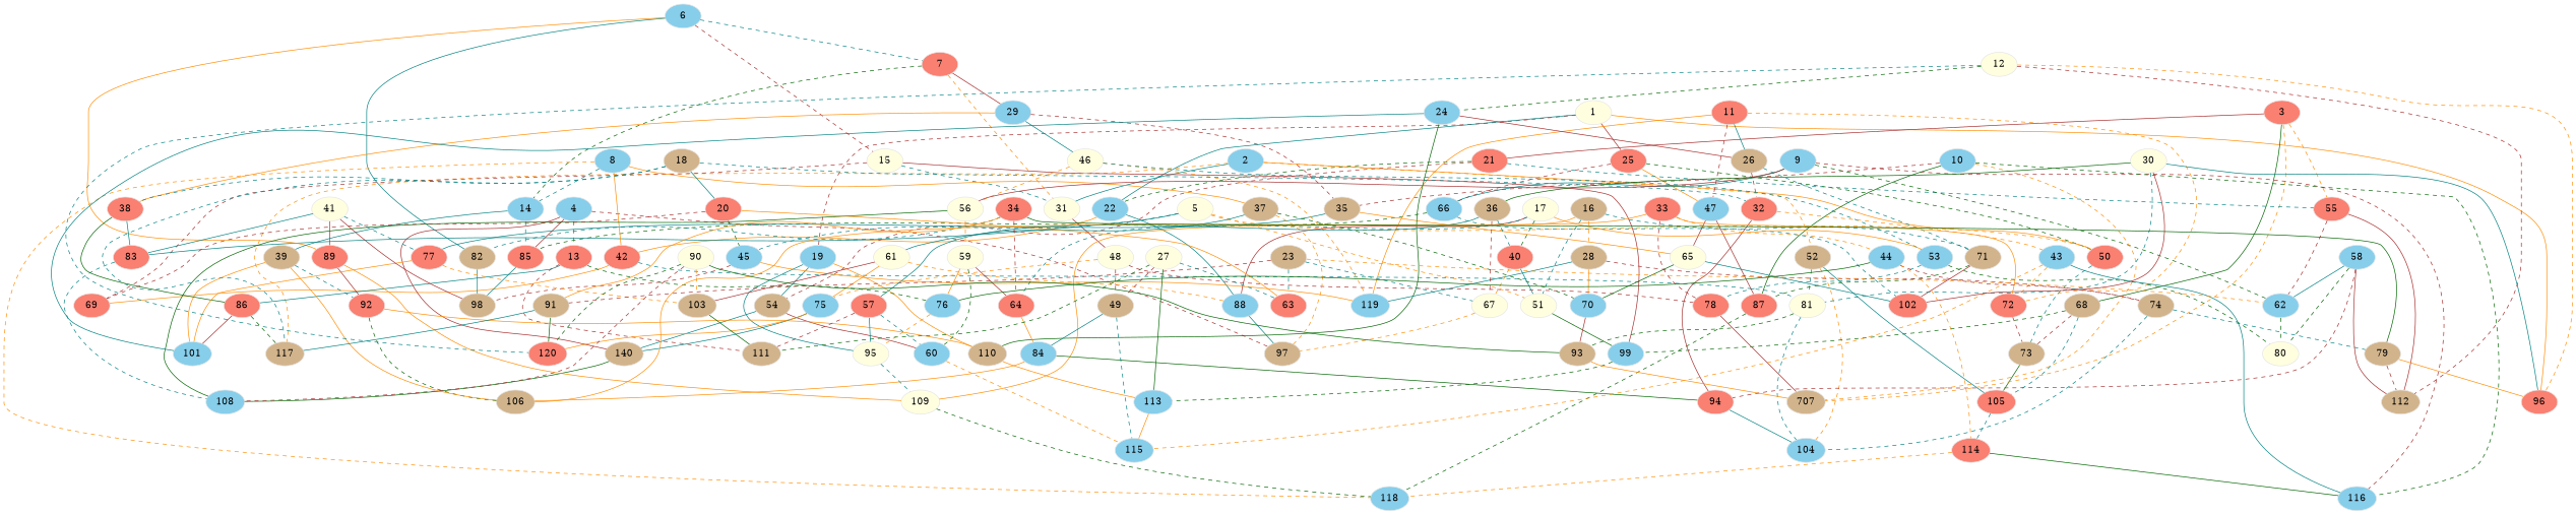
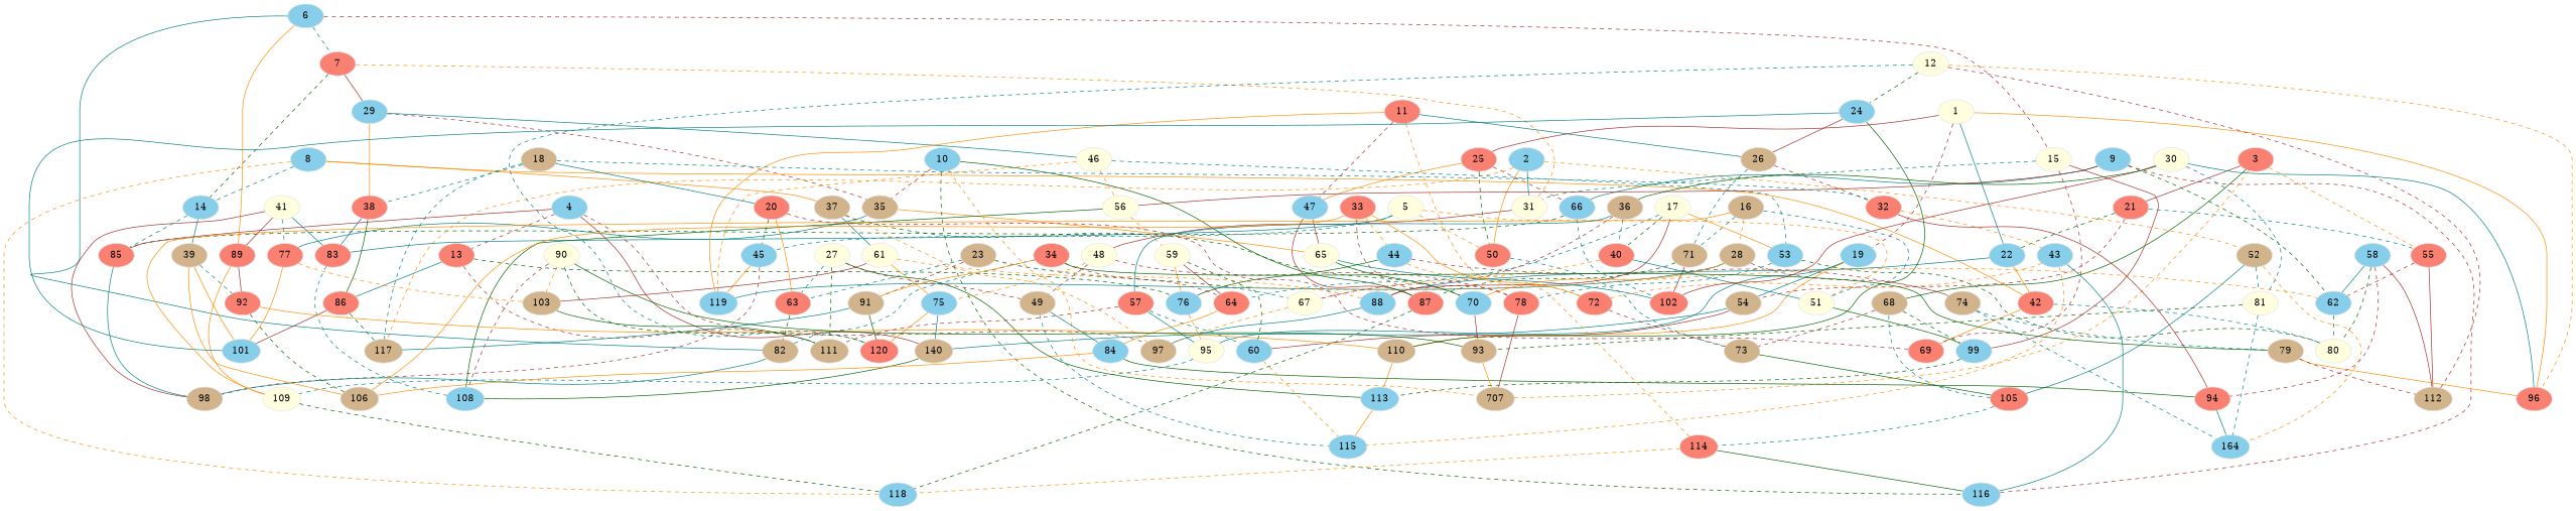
  graph {
    node [color=gray90 fillcolor=skyblue style=filled]
    edge [color=teal style=dashed]
    1 [fillcolor=lightyellow]
    19
    22
    25 [fillcolor=salmon]
    96 [fillcolor=salmon]
    54 [fillcolor=tan]
    95 [fillcolor=lightyellow]
    110 [fillcolor=tan]
    42 [fillcolor=salmon]
    88
    50 [fillcolor=salmon]
    66
    47
    31 [fillcolor=lightyellow]
    2
    52 [fillcolor=tan]
    117 [fillcolor=tan]
    48 [fillcolor=lightyellow]
    73 [fillcolor=tan]
    81 [fillcolor=lightyellow]
-   104
+   104 [label=164]
    105 [fillcolor=salmon]
    3 [fillcolor=salmon]
    21 [fillcolor=salmon]
    55 [fillcolor=salmon]
    68 [fillcolor=tan]
    n27 [fillcolor=tan label=707]
    62
    112 [fillcolor=tan]
    99
    13 [fillcolor=salmon]
    4
    85 [fillcolor=salmon]
    97 [fillcolor=tan]
    n35 [fillcolor=tan label=140]
    76
    86 [fillcolor=salmon]
    111 [fillcolor=tan]
    98 [fillcolor=tan]
    108
    5 [fillcolor=lightyellow]
    45
    51 [fillcolor=lightyellow]
    83 [fillcolor=salmon]
    119
    7 [fillcolor=salmon]
    6
    15 [fillcolor=lightyellow]
    82 [fillcolor=tan]
    89 [fillcolor=salmon]
    14
    29
    69 [fillcolor=salmon]
    109 [fillcolor=lightyellow]
    92 [fillcolor=salmon]
    39 [fillcolor=tan]
    35 [fillcolor=tan]
    38 [fillcolor=salmon]
    46 [fillcolor=lightyellow]
    8
    37 [fillcolor=tan]
    118
    70
    61 [fillcolor=lightyellow]
    80 [fillcolor=lightyellow]
    56 [fillcolor=lightyellow]
    9
    116
    59 [fillcolor=lightyellow]
    102 [fillcolor=salmon]
    10
    87 [fillcolor=salmon]
    65 [fillcolor=lightyellow]
    77 [fillcolor=salmon]
    11 [fillcolor=salmon]
    26 [fillcolor=tan]
    72 [fillcolor=salmon]
    71 [fillcolor=tan]
    32 [fillcolor=salmon]
    12 [fillcolor=lightyellow]
    24
    120 [fillcolor=salmon]
    101
    106 [fillcolor=tan]
    113
    16 [fillcolor=tan]
    28 [fillcolor=tan]
    74 [fillcolor=tan]
    17 [fillcolor=lightyellow]
    40 [fillcolor=salmon]
    53
    64 [fillcolor=salmon]
    67 [fillcolor=lightyellow]
    78 [fillcolor=salmon]
    84
    18 [fillcolor=tan]
    20 [fillcolor=salmon]
    63 [fillcolor=salmon]
    43
    94 [fillcolor=salmon]
    60
    23 [fillcolor=tan]
    91 [fillcolor=tan]
    27 [fillcolor=lightyellow]
    49 [fillcolor=tan]
    115
    93 [fillcolor=tan]
    79 [fillcolor=tan]
    30 [fillcolor=lightyellow]
    36 [fillcolor=tan]
    57 [fillcolor=salmon]
    75
    33 [fillcolor=salmon]
    44
    114 [fillcolor=salmon]
    34 [fillcolor=salmon]
    103 [fillcolor=tan]
    41 [fillcolor=lightyellow]
    58
    90 [fillcolor=lightyellow]
    1 -- 19 [color=brown]
    1 -- 22 [style=solid]
    1 -- 25 [color=brown style=solid]
    1 -- 96 [color=darkorange style=solid]
    19 -- 54 [style=solid]
    19 -- 95 [style=solid]
    19 -- 110 [color=darkorange style=solid]
    22 -- 42 [color=darkorange style=solid]
    22 -- 88 [style=solid]
    25 -- 50 [color=darkgreen]
    25 -- 66 [color=brown]
    25 -- 47 [color=darkorange style=solid]
    54 -- n35 [style=solid]
    54 -- 60 [color=brown style=solid]
    95 -- 109
    110 -- 113 [color=darkorange style=solid]
    42 -- 69 [color=darkorange style=solid]
-   42 -- 81
+   42 -- 80
    88 -- 97 [style=solid]
    50 -- 73
    66 -- 85 [color=darkgreen]
    66 -- 102
    47 -- 87 [color=brown style=solid]
    47 -- 65 [color=brown style=solid]
    31 -- 48 [color=brown style=solid]
    2 -- 50 [color=darkorange style=solid]
    2 -- 31 [style=solid]
    2 -- 52 [color=darkorange]
    2 -- 117 [color=darkorange]
    52 -- 81
    52 -- 104 [color=darkorange]
    52 -- 105 [style=solid]
    48 -- 78 [color=brown]
    48 -- 49 [color=brown]
    48 -- 75 [color=darkorange]
    73 -- 105 [color=darkgreen style=solid]
    81 -- 104
    81 -- 93 [color=darkgreen]
    105 -- 114
    3 -- 21 [color=brown style=solid]
    3 -- 55 [color=darkorange]
    3 -- 68 [color=darkgreen style=solid]
    3 -- n27 [color=darkorange]
    21 -- 22 [color=darkgreen]
    21 -- 54 [color=brown]
    21 -- 55
    55 -- 62 [color=brown]
    55 -- 112 [color=brown style=solid]
    68 -- 73 [color=brown]
    68 -- 105
    68 -- 99 [color=darkgreen]
    62 -- 80 [color=darkgreen]
    99 -- 113 [color=darkgreen]
    13 -- 76 [color=darkgreen]
    13 -- 86 [style=solid]
    13 -- 111 [color=brown]
    4 -- 13 [color=brown]
    4 -- 85 [color=brown style=solid]
    4 -- 97 [color=brown]
    4 -- n35 [color=brown style=solid]
    85 -- 98 [style=solid]
    n35 -- 108 [color=darkgreen style=solid]
    76 -- 95 [color=darkorange]
    86 -- 117 [color=darkgreen]
    86 -- 101 [color=brown style=solid]
    5 -- 50 [color=darkorange]
    5 -- 45
    5 -- 51 [color=darkorange]
    5 -- 83 [style=solid]
    45 -- 98 [color=brown]
    45 -- 119 [color=darkorange style=solid]
    51 -- 99 [color=darkgreen style=solid]
    83 -- 108
    7 -- 31 [color=darkorange]
    7 -- 14 [color=darkgreen]
    7 -- 29 [color=brown style=solid]
    6 -- 7
    6 -- 15 [color=brown]
    6 -- 82 [style=solid]
    6 -- 89 [color=darkorange style=solid]
    15 -- 31
    15 -- 99 [color=brown style=solid]
    15 -- 69 [color=brown]
    82 -- 98 [style=solid]
    89 -- 109 [color=darkorange style=solid]
    89 -- 92 [color=brown style=solid]
    14 -- 85
    14 -- 39 [style=solid]
    29 -- 35 [color=brown]
    29 -- 38 [color=darkorange style=solid]
    29 -- 46 [style=solid]
    109 -- 118 [color=darkgreen]
    92 -- 110 [color=darkorange style=solid]
    92 -- 106 [color=darkgreen]
    39 -- 92
    39 -- 101 [color=darkorange style=solid]
    39 -- 106 [color=darkorange style=solid]
    35 -- 65 [color=darkorange style=solid]
    35 -- 77 [style=solid]
    38 -- 86 [color=darkgreen style=solid]
    38 -- 83 [style=solid]
    46 -- 119 [color=darkorange]
    46 -- 56 [color=darkorange]
    46 -- 53
    8 -- 42 [color=darkorange style=solid]
    8 -- 14
    8 -- 37 [color=darkorange style=solid]
    8 -- 118 [color=darkorange]
    37 -- 97 [color=darkorange]
    37 -- 70 [color=darkgreen]
    37 -- 61 [style=solid]
    70 -- 93 [color=brown style=solid]
    61 -- 88 [color=darkorange]
    61 -- 75 [color=darkorange style=solid]
    61 -- 103 [color=brown style=solid]
    56 -- 108 [color=darkgreen style=solid]
    56 -- 59 [color=darkorange]
    9 -- 66 [style=solid]
    9 -- 62 [color=darkgreen]
    9 -- 56 [color=brown style=solid]
    9 -- 116 [color=brown]
    59 -- 76 [color=darkorange style=solid]
    59 -- 64 [color=brown style=solid]
    59 -- 60 [color=darkgreen]
    10 -- n27 [color=darkorange]
    10 -- 35 [color=brown]
    10 -- 116 [color=darkgreen]
    10 -- 87 [color=darkgreen style=solid]
    87 -- 118 [color=darkgreen]
    65 -- 70 [color=darkgreen style=solid]
    65 -- 102 [style=solid]
    77 -- 101 [color=darkorange style=solid]
    77 -- 103 [color=darkorange]
    11 -- 47 [color=brown]
    11 -- 119 [color=darkorange style=solid]
    11 -- 26 [style=solid]
    11 -- 72 [color=darkorange]
    26 -- 71
    26 -- 32 [color=brown]
    72 -- 73 [color=brown]
    71 -- 102 [color=brown style=solid]
    71 -- 87 [color=darkgreen]
    32 -- 43 [color=darkorange]
    32 -- 94 [color=brown style=solid]
    12 -- 96 [color=darkorange]
    12 -- 112 [color=brown]
    12 -- 24 [color=darkgreen]
    12 -- 120
    24 -- 110 [color=darkgreen style=solid]
    24 -- 26 [color=brown style=solid]
    24 -- 101 [style=solid]
    113 -- 115 [color=darkorange style=solid]
    16 -- 51
    16 -- 109 [color=darkorange style=solid]
    16 -- 71
    16 -- 28 [color=darkorange]
    28 -- 119 [style=solid]
    28 -- 70 [color=darkorange style=solid]
    28 -- 74 [color=brown]
    74 -- 104
    74 -- 79
    17 -- 88 [color=brown style=solid]
    17 -- 40 [color=darkgreen]
    17 -- 53 [color=darkorange style=solid]
    17 -- 64
    40 -- 51 [style=solid]
    40 -- 67 [color=darkorange]
    53 -- 80 [color=darkgreen]
    53 -- 78
    64 -- 84 [color=darkorange style=solid]
    67 -- 97 [color=darkorange]
    78 -- n27 [color=brown style=solid]
    84 -- 106 [color=darkorange style=solid]
    84 -- 94 [color=darkgreen style=solid]
    18 -- 117
    18 -- 38
    18 -- 32
    18 -- 20 [style=solid]
    20 -- 45 [color=darkgreen]
    20 -- 69 [color=brown]
    20 -- 63 [color=darkorange style=solid]
+   63 -- 82 [color=darkgreen]
    43 -- 116 [style=solid]
    43 -- 72 [color=darkorange]
    43 -- 115 [color=darkorange]
    94 -- 104 [style=solid]
    60 -- 115 [color=darkorange]
    23 -- 62 [color=darkorange]
    23 -- 67
    23 -- 63
    23 -- 91 [color=brown]
    91 -- 117 [style=solid]
    91 -- 120 [color=darkgreen style=solid]
    27 -- 111 [color=darkgreen]
    27 -- 113 [color=darkgreen style=solid]
    27 -- 63
    27 -- 49 [color=brown]
    49 -- 84 [style=solid]
    49 -- 115
    93 -- n27 [color=darkorange style=solid]
    79 -- 96 [color=darkorange style=solid]
    79 -- 112 [color=brown]
    30 -- 96 [style=solid]
    30 -- 81
    30 -- 102 [color=brown style=solid]
    30 -- 36 [color=darkgreen style=solid]
    36 -- 40
    36 -- 67 [color=brown]
    36 -- 57 [style=solid]
    57 -- 95 [style=solid]
    57 -- 111 [color=brown]
    57 -- 60
    75 -- n35 [style=solid]
    75 -- 120 [color=darkorange style=solid]
    33 -- 72 [color=darkorange style=solid]
    33 -- 106 [color=darkorange style=solid]
    33 -- 78 [color=brown]
    33 -- 44 [color=darkorange]
    44 -- 76 [color=darkgreen style=solid]
    44 -- 74 [color=brown]
    44 -- 114 [color=darkorange]
    114 -- 118 [color=darkorange]
    114 -- 116 [color=darkgreen style=solid]
    34 -- 82
    34 -- 64 [color=brown]
    34 -- 91 [color=darkorange style=solid]
    34 -- 79 [color=darkgreen style=solid]
    103 -- 111 [color=darkgreen style=solid]
    41 -- 98 [color=brown style=solid]
    41 -- 83 [style=solid]
    41 -- 89 [color=brown style=solid]
    41 -- 77
    58 -- 62 [style=solid]
    58 -- 112 [color=brown style=solid]
    58 -- 80 [color=darkgreen]
    58 -- 94 [color=brown]
    90 -- 108 [color=brown]
    90 -- 120 [color=darkgreen]
    90 -- 93 [color=darkgreen style=solid]
    90 -- 103 [color=darkorange]
  }
